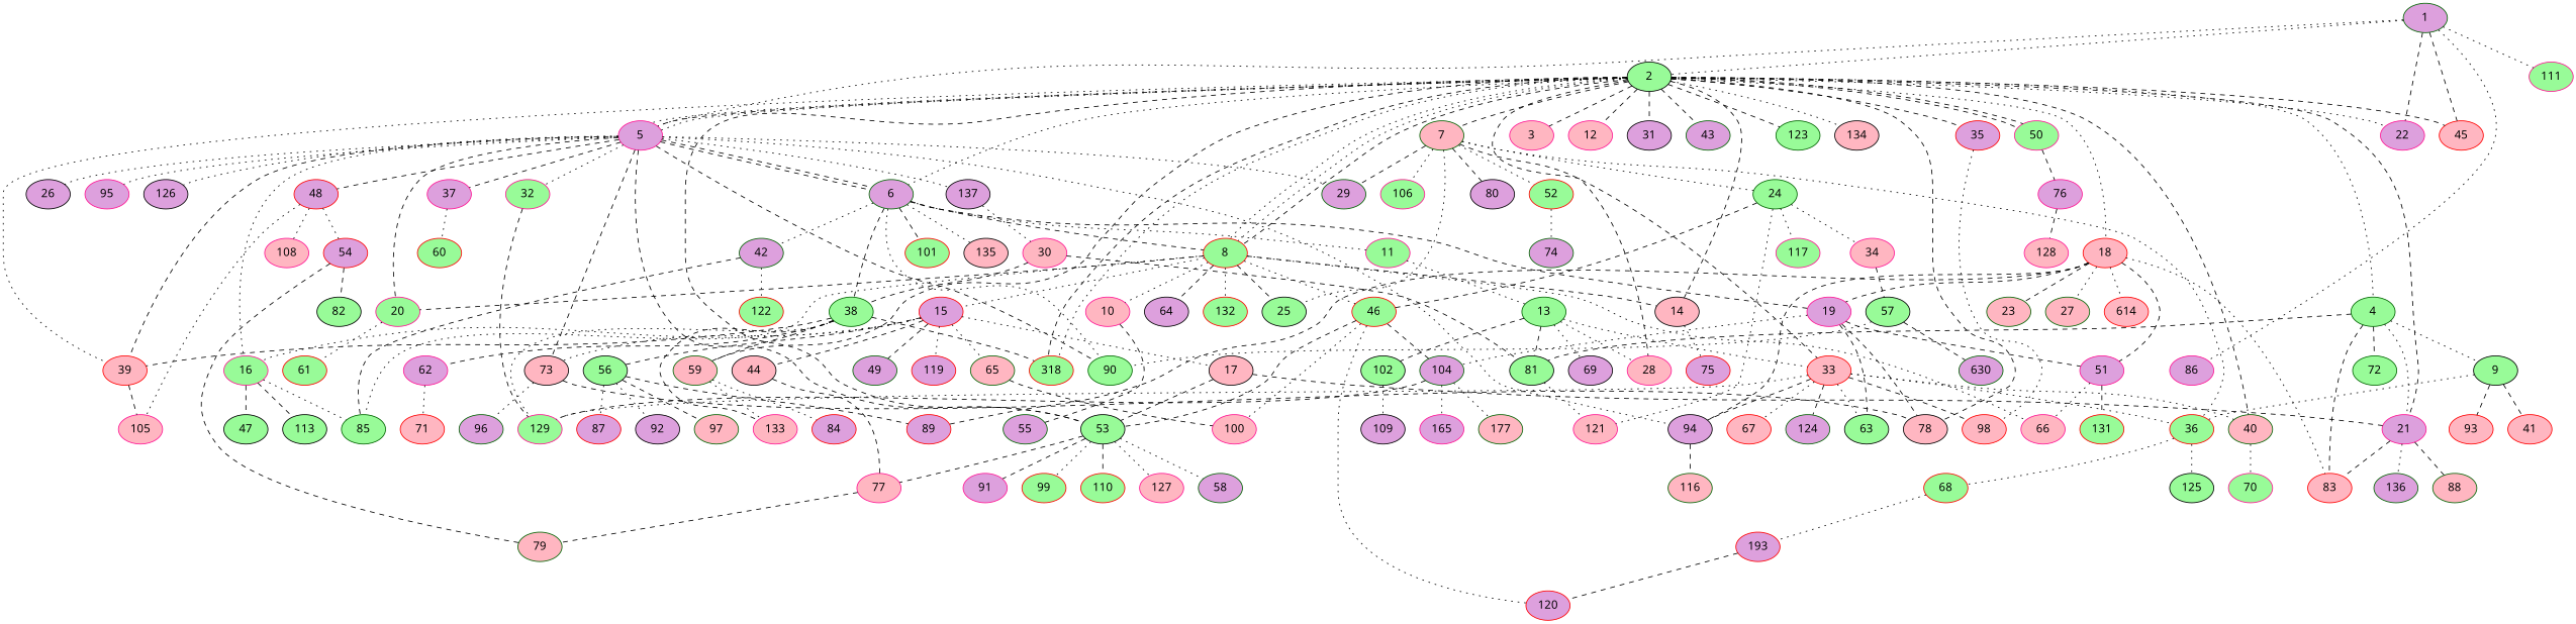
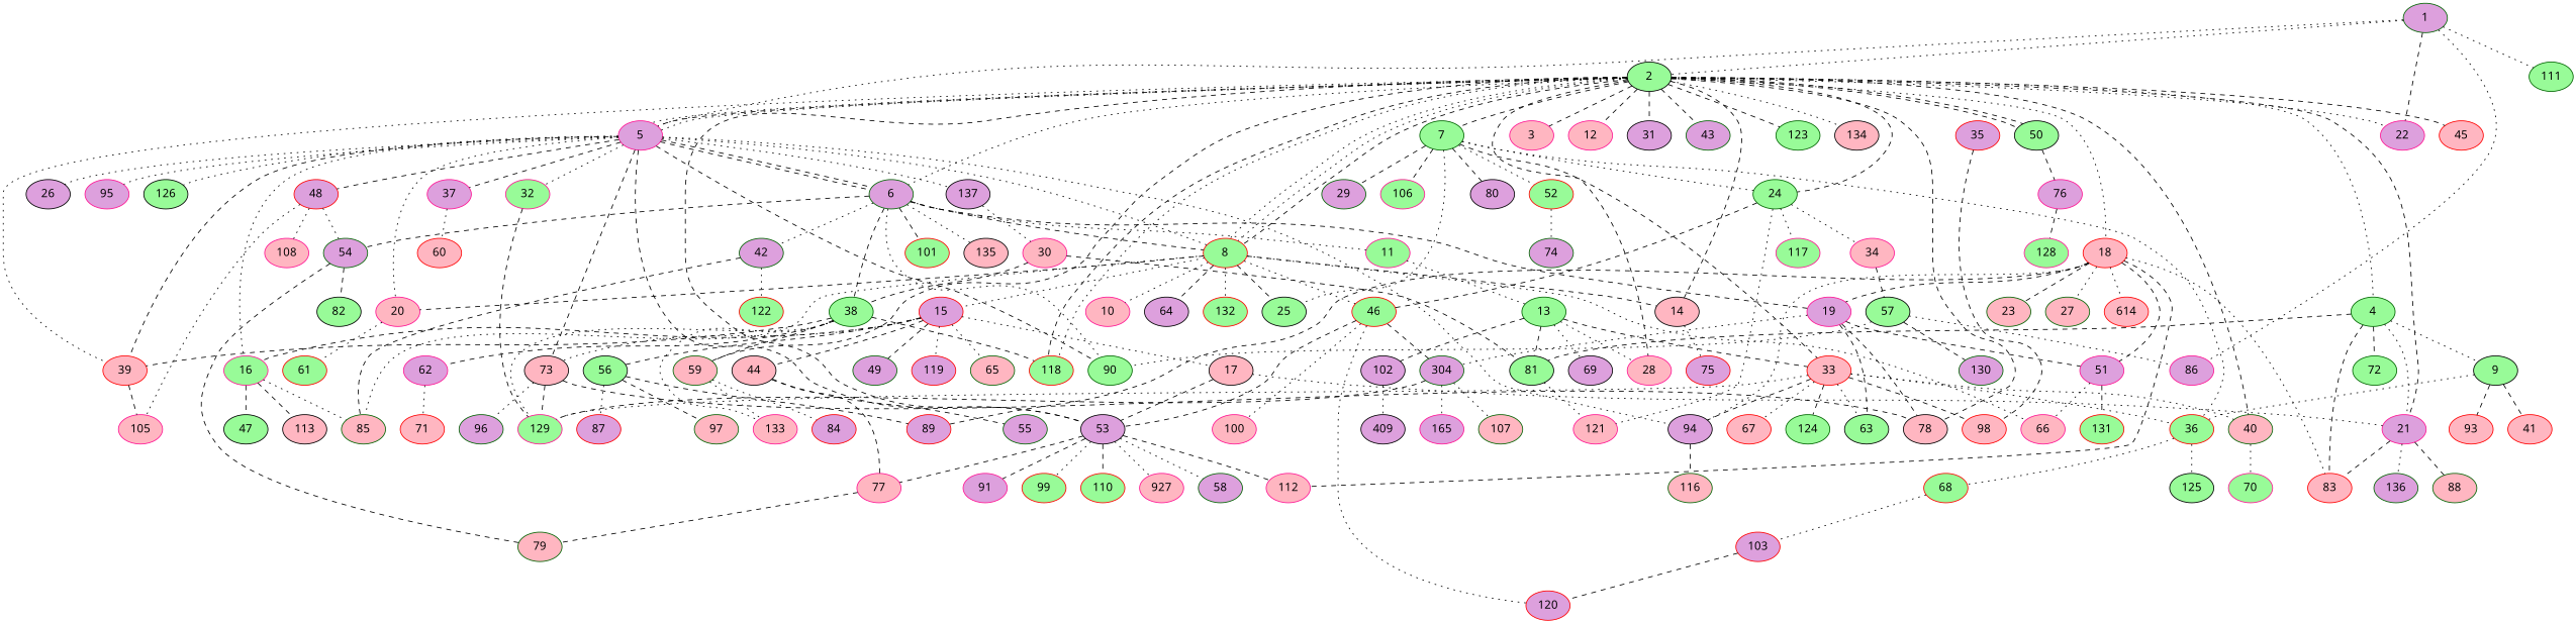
  graph {
    fontname="Noto Sans"
    node [color=deeppink fillcolor=plum fontname="Noto Sans" style=filled]
    edge [fontname="Noto Sans" style=dashed]
    1 [color=darkgreen]
    2 [color=black fillcolor=palegreen]
    5
    22
    45 [color=red fillcolor=lightpink]
    86
-   111 [fillcolor=palegreen]
+   111 [color=darkgreen fillcolor=palegreen]
    3 [fillcolor=lightpink]
    4 [color=darkgreen fillcolor=palegreen]
    6 [color=darkgreen]
-   7 [color=darkgreen fillcolor=lightpink]
+   7 [color=darkgreen fillcolor=palegreen]
    8 [color=red fillcolor=palegreen]
    12 [fillcolor=lightpink]
    14 [color=black fillcolor=lightpink]
    18 [color=red fillcolor=lightpink]
    21
    28 [fillcolor=lightpink]
    31 [color=black]
    35 [color=red]
    39 [color=red fillcolor=lightpink]
    40 [color=darkgreen fillcolor=lightpink]
    43 [color=darkgreen]
-   50 [fillcolor=palegreen]
-   53 [color=black fillcolor=palegreen]
+   50 [color=black fillcolor=palegreen]
+   53 [color=black]
    59 [color=darkgreen fillcolor=lightpink]
    78 [color=black fillcolor=lightpink]
-   118 [color=red fillcolor=palegreen label=318]
+   118 [color=red fillcolor=palegreen]
    123 [color=darkgreen fillcolor=palegreen]
    134 [color=black fillcolor=lightpink]
    16 [fillcolor=palegreen]
-   20 [fillcolor=palegreen]
+   20 [fillcolor=lightpink]
    26 [color=black]
    29 [color=darkgreen]
    32 [fillcolor=palegreen]
    37
    48 [color=red]
    73 [color=black fillcolor=lightpink]
    90 [color=darkgreen fillcolor=palegreen]
    94 [color=black]
    95
-   126 [color=black]
+   126 [color=black fillcolor=palegreen]
    137 [color=black]
    9 [color=black fillcolor=palegreen]
    72 [color=darkgreen fillcolor=palegreen]
    81 [color=black fillcolor=palegreen]
    83 [color=red fillcolor=lightpink]
    11 [fillcolor=palegreen]
    19
    38 [color=darkgreen fillcolor=palegreen]
    42 [color=darkgreen]
-   54 [color=red]
+   54 [color=darkgreen]
    101 [color=red fillcolor=palegreen]
    135 [color=black fillcolor=lightpink]
    24 [color=darkgreen fillcolor=palegreen]
    25 [color=black fillcolor=palegreen]
    33 [color=red fillcolor=lightpink]
    36 [color=red fillcolor=palegreen]
    52 [color=red fillcolor=palegreen]
    80 [color=black]
    106 [fillcolor=palegreen]
    10 [fillcolor=lightpink]
    15 [color=red]
    46 [color=red fillcolor=palegreen]
    64 [color=black]
    66 [fillcolor=lightpink]
-   85 [color=darkgreen fillcolor=palegreen]
+   85 [color=darkgreen fillcolor=lightpink]
    132 [color=red fillcolor=palegreen]
    75 [color=red]
    23 [color=darkgreen fillcolor=lightpink]
    27 [color=darkgreen fillcolor=lightpink]
    51
    89 [color=red]
+   112 [fillcolor=lightpink]
    n74 [color=red fillcolor=lightpink label=614]
    88 [color=darkgreen fillcolor=lightpink]
    136 [color=darkgreen]
    98 [color=red fillcolor=lightpink]
    105 [fillcolor=lightpink]
    70 [fillcolor=palegreen]
    76
    77 [fillcolor=lightpink]
    58 [color=darkgreen]
    91
    99 [color=red fillcolor=palegreen]
    110 [color=red fillcolor=palegreen]
-   127 [fillcolor=lightpink]
+   127 [fillcolor=lightpink label=927]
    133 [fillcolor=lightpink]
    84 [color=red]
    41 [color=red fillcolor=lightpink]
    93 [color=red fillcolor=lightpink]
    121 [fillcolor=lightpink]
    47 [color=black fillcolor=palegreen]
-   113 [color=black fillcolor=palegreen]
+   113 [color=black fillcolor=lightpink]
    61 [color=red fillcolor=palegreen]
    30 [fillcolor=lightpink]
    129 [fillcolor=palegreen]
-   60 [color=red fillcolor=palegreen]
+   60 [color=red fillcolor=lightpink]
    108 [fillcolor=lightpink]
    96 [color=darkgreen]
    116 [color=darkgreen fillcolor=lightpink]
    13 [color=darkgreen fillcolor=palegreen]
    63 [color=black fillcolor=palegreen]
-   104 [color=darkgreen]
+   104 [color=darkgreen label=304]
    62
    122 [color=red fillcolor=palegreen]
    79 [color=darkgreen fillcolor=lightpink]
    82 [color=black fillcolor=palegreen]
    34 [fillcolor=lightpink]
    117 [fillcolor=palegreen]
    67 [color=red fillcolor=lightpink]
-   124 [color=darkgreen]
+   124 [color=darkgreen fillcolor=palegreen]
    68 [color=red fillcolor=palegreen]
    125 [color=black fillcolor=palegreen]
    74 [color=darkgreen]
    55 [color=darkgreen]
    17 [color=black fillcolor=lightpink]
    44 [color=black fillcolor=lightpink]
    49 [color=darkgreen]
    56 [color=black fillcolor=palegreen]
    65 [color=darkgreen fillcolor=lightpink]
    119 [color=red]
    100 [fillcolor=lightpink]
    120 [color=red]
    69 [color=black]
-   102 [color=black fillcolor=palegreen]
-   109 [color=black]
+   102 [color=black]
+   109 [color=black label=409]
    87 [color=red]
-   92 [color=black]
    97 [color=darkgreen fillcolor=lightpink]
    131 [color=red fillcolor=palegreen]
-   107 [color=darkgreen fillcolor=lightpink label=177]
+   107 [color=darkgreen fillcolor=lightpink]
    n132 [label=165]
    57 [color=black fillcolor=palegreen]
-   130 [color=darkgreen label=630]
-   103 [color=red label=193]
+   130 [color=darkgreen]
+   103 [color=red]
    71 [color=red fillcolor=lightpink]
-   128 [fillcolor=lightpink]
+   128 [fillcolor=palegreen]
    1 -- 2 [style=dotted]
    1 -- 5 [style=dotted]
    1 -- 22
-   1 -- 45
    1 -- 86 [style=dotted]
    1 -- 111 [style=dotted]
    2 -- 5 [style=dotted]
    2 -- 5
    2 -- 5 [style=dotted]
    2 -- 22 [style=dotted]
    2 -- 45
    2 -- 3
    2 -- 4 [style=dotted]
    2 -- 6 [style=dotted]
    2 -- 7
    2 -- 8 [style=dotted]
    2 -- 8 [style=dotted]
    2 -- 8
    2 -- 12
    2 -- 14
    2 -- 18 [style=dotted]
    2 -- 21
    2 -- 28
    2 -- 31
-   2 -- 35
+   2 -- 24
    2 -- 39 [style=dotted]
    2 -- 40
    2 -- 43
    2 -- 50
    2 -- 50
    2 -- 53
    2 -- 59
    2 -- 78
    2 -- 118
    2 -- 118 [style=dotted]
    2 -- 123
    2 -- 134 [style=dotted]
    5 -- 6
    5 -- 6
    5 -- 39
    5 -- 53
    5 -- 16 [style=dotted]
-   5 -- 20
+   5 -- 20 [style=dotted]
    5 -- 26 [style=dotted]
-   5 -- 29 [style=dotted]
+   5 -- 8 [style=dotted]
    5 -- 32 [style=dotted]
    5 -- 37
    5 -- 48
    5 -- 73
    5 -- 90
    5 -- 94 [style=dotted]
    5 -- 95 [style=dotted]
    5 -- 126 [style=dotted]
    5 -- 137 [style=dotted]
    4 -- 21 [style=dotted]
    4 -- 9 [style=dotted]
    4 -- 72
    4 -- 81
    4 -- 83
    6 -- 8
    6 -- 90 [style=dotted]
    6 -- 11 [style=dotted]
    6 -- 19
    6 -- 38
    6 -- 42 [style=dotted]
+   6 -- 54
    6 -- 101
    6 -- 135 [style=dotted]
    7 -- 29
    7 -- 24 [style=dotted]
    7 -- 25 [style=dotted]
    7 -- 33
    7 -- 36 [style=dotted]
    7 -- 52 [style=dotted]
    7 -- 80
-   7 -- 106 [style=dotted]
+   7 -- 106
    8 -- 14
    8 -- 20
    8 -- 25
    8 -- 10 [style=dotted]
    8 -- 15 [style=dotted]
    8 -- 46 [style=dotted]
    8 -- 64
    8 -- 66 [style=dotted]
    8 -- 85 [style=dotted]
    8 -- 132 [style=dotted]
    14 -- 75 [style=dotted]
-   18 -- 94
+   18 -- 94 [style=dotted]
    18 -- 83 [style=dotted]
    18 -- 19
    18 -- 23
    18 -- 27 [style=dotted]
    18 -- 51
    18 -- 89
+   18 -- 112
    18 -- n74 [style=dotted]
    21 -- 83
    21 -- 88
    21 -- 136 [style=dotted]
-   35 -- 98 [style=dotted]
+   35 -- 98
    39 -- 105
    40 -- 70 [style=dotted]
    50 -- 76
+   53 -- 112
    53 -- 77
    53 -- 58 [style=dotted]
    53 -- 91
    53 -- 99 [style=dotted]
    53 -- 110
    53 -- 127 [style=dotted]
    59 -- 133 [style=dotted]
    59 -- 84 [style=dotted]
    16 -- 85 [style=dotted]
    16 -- 47
    16 -- 113
    20 -- 61 [style=dotted]
    32 -- 129
    37 -- 60 [style=dotted]
    48 -- 54 [style=dotted]
    48 -- 105 [style=dotted]
    48 -- 108 [style=dotted]
    73 -- 78
+   73 -- 129
    73 -- 96 [style=dotted]
    94 -- 116
    137 -- 30 [style=dotted]
    9 -- 36 [style=dotted]
    9 -- 41
    9 -- 93
    81 -- 121 [style=dotted]
    11 -- 13 [style=dotted]
    19 -- 78
    19 -- 51
    19 -- 63
    19 -- 104 [style=dotted]
    38 -- 39
    38 -- 59
    38 -- 118
-   38 -- 133
+   38 -- 133 [style=dotted]
    38 -- 129 [style=dotted]
    38 -- 62
    42 -- 85
    42 -- 122 [style=dotted]
    54 -- 79
    54 -- 82
    24 -- 46
    24 -- 121 [style=dotted]
    24 -- 34 [style=dotted]
    24 -- 117 [style=dotted]
    33 -- 40 [style=dotted]
    33 -- 94
    33 -- 36 [style=dotted]
    33 -- 98
    33 -- 129 [style=dotted]
    33 -- 63 [style=dotted]
    33 -- 67 [style=dotted]
    33 -- 124
    36 -- 68 [style=dotted]
    36 -- 125 [style=dotted]
    52 -- 74 [style=dotted]
-   10 -- 55
-   15 -- 16 [style=dotted]
+   44 -- 55
+   15 -- 16
    15 -- 73 [style=dotted]
    15 -- 17 [style=dotted]
    15 -- 44
    15 -- 49
    15 -- 56
    15 -- 65 [style=dotted]
    15 -- 119 [style=dotted]
    46 -- 53
    46 -- 104
    46 -- 100 [style=dotted]
    46 -- 120 [style=dotted]
    51 -- 66 [style=dotted]
    51 -- 131
    76 -- 128
    77 -- 79
    30 -- 81
    30 -- 38
    13 -- 28 [style=dotted]
    13 -- 81
-   13 -- 33 [style=dotted]
+   13 -- 33
    13 -- 69 [style=dotted]
    13 -- 102
    104 -- 129
    104 -- 107 [style=dotted]
    104 -- n132 [style=dotted]
    62 -- 71 [style=dotted]
    34 -- 57
    68 -- 103 [style=dotted]
-   17 -- 21
+   17 -- 21 [style=dotted]
    17 -- 53
    44 -- 77
    56 -- 89
    56 -- 87 [style=dotted]
-   56 -- 92 [style=dotted]
    56 -- 97
-   65 -- 100
    102 -- 109 [style=dotted]
+   57 -- 86 [style=dotted]
    57 -- 90 [style=dotted]
    57 -- 130
    103 -- 120
  }
